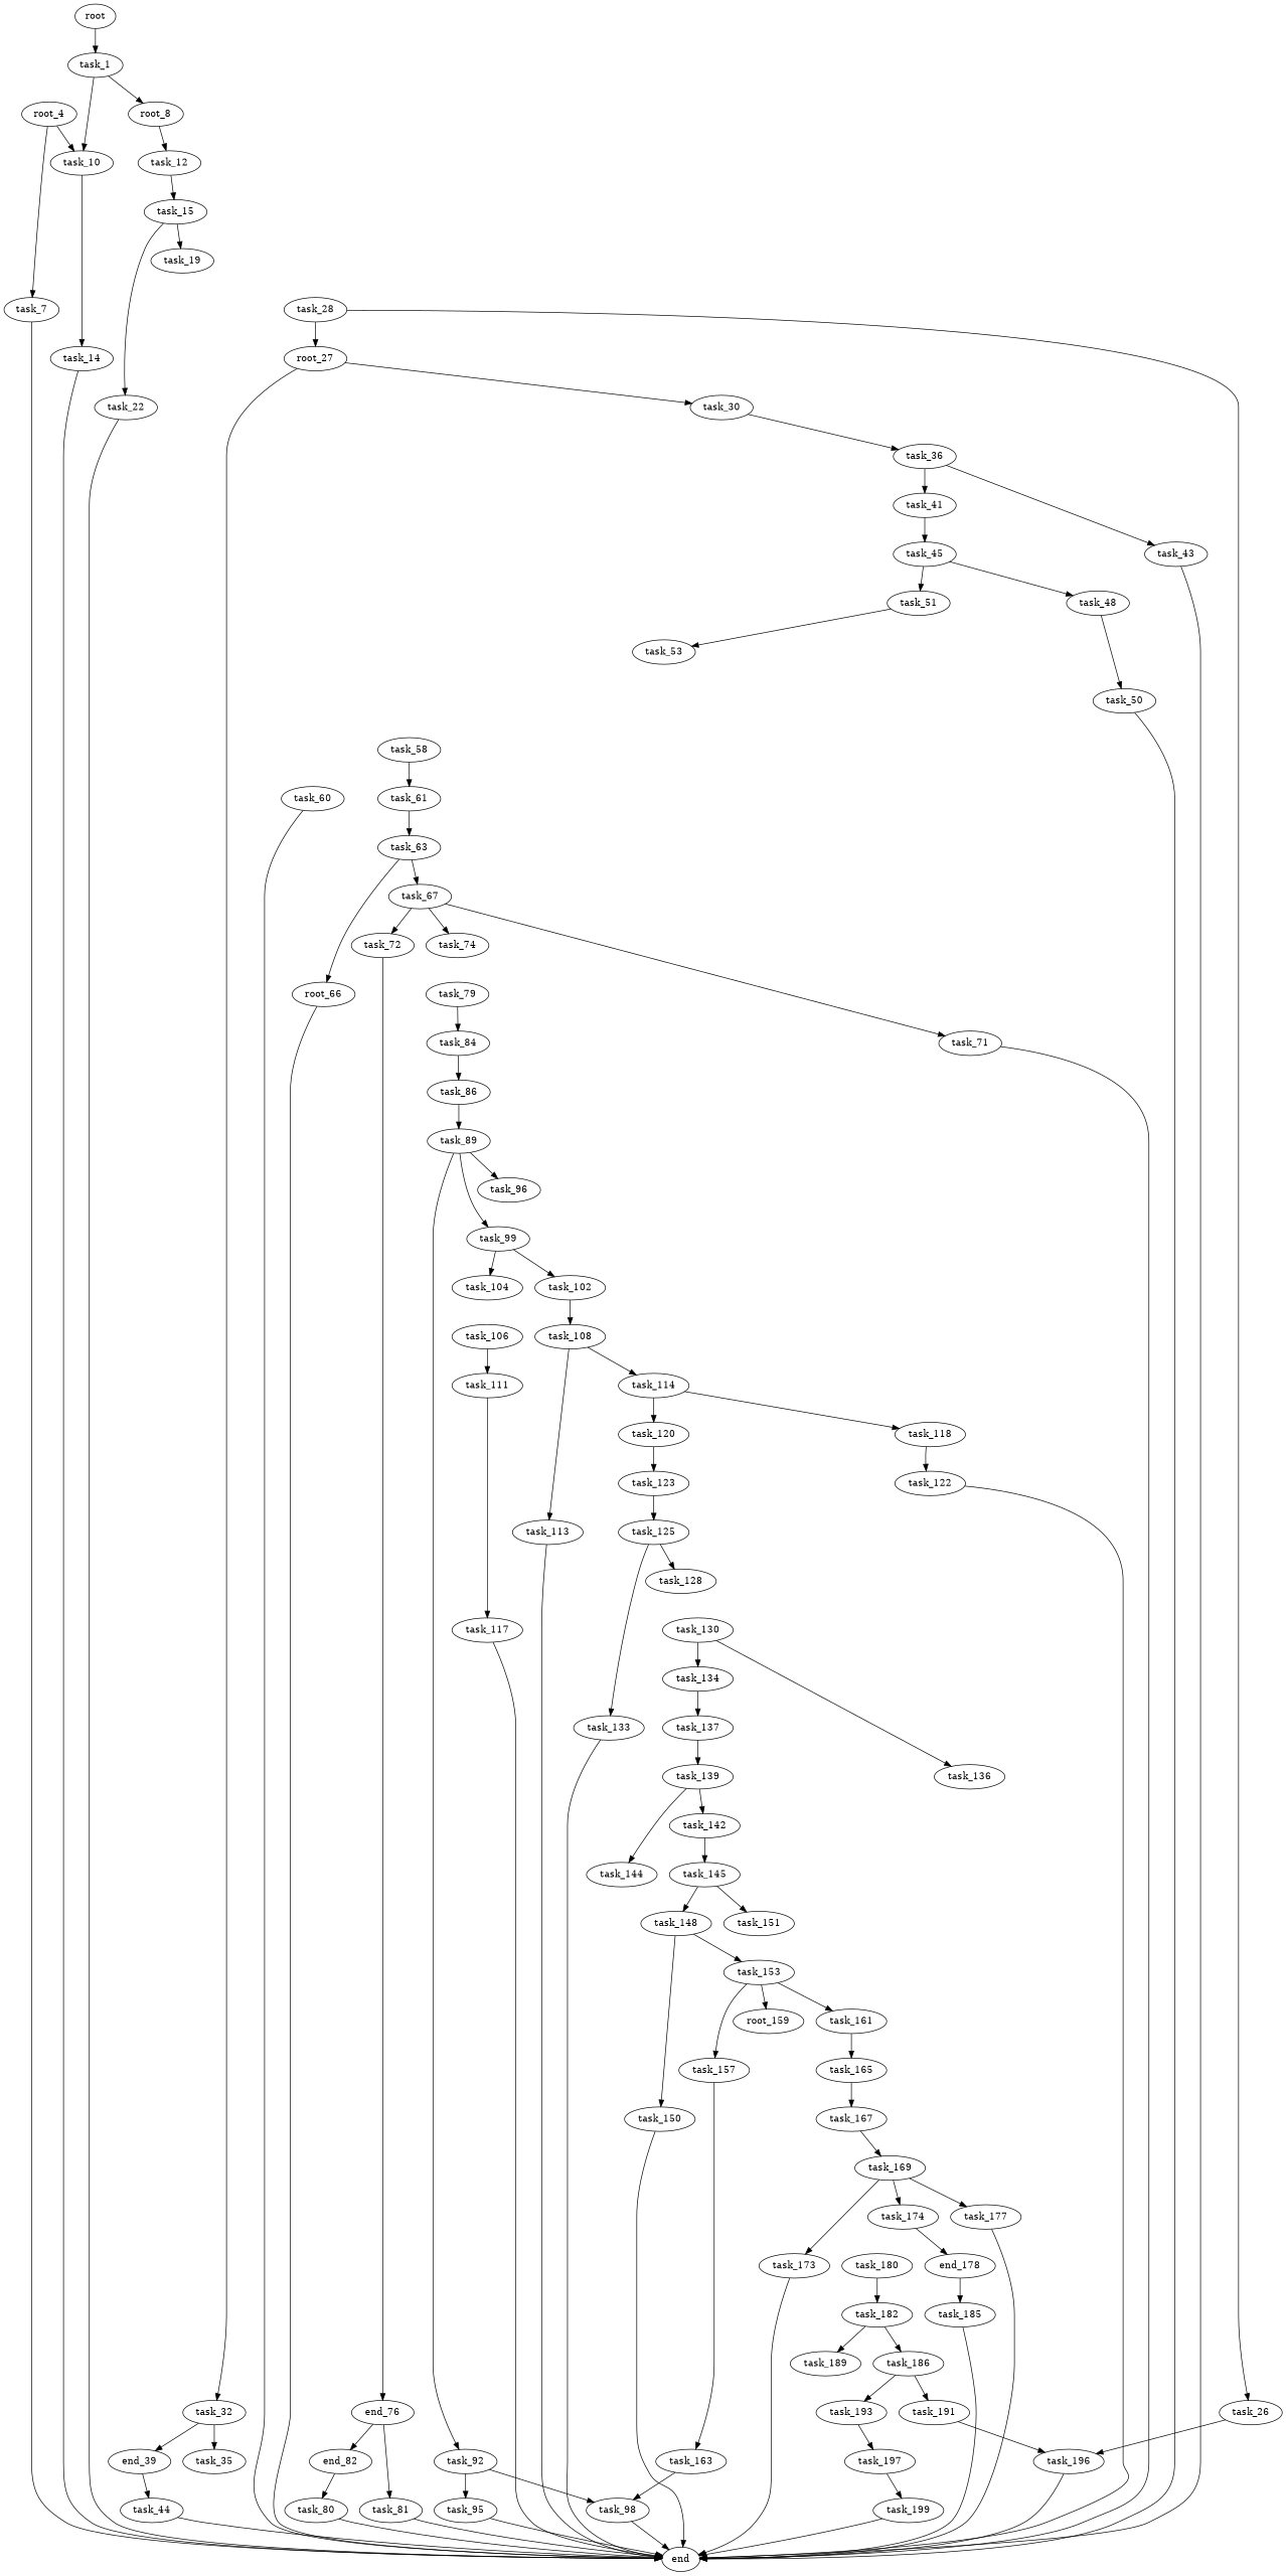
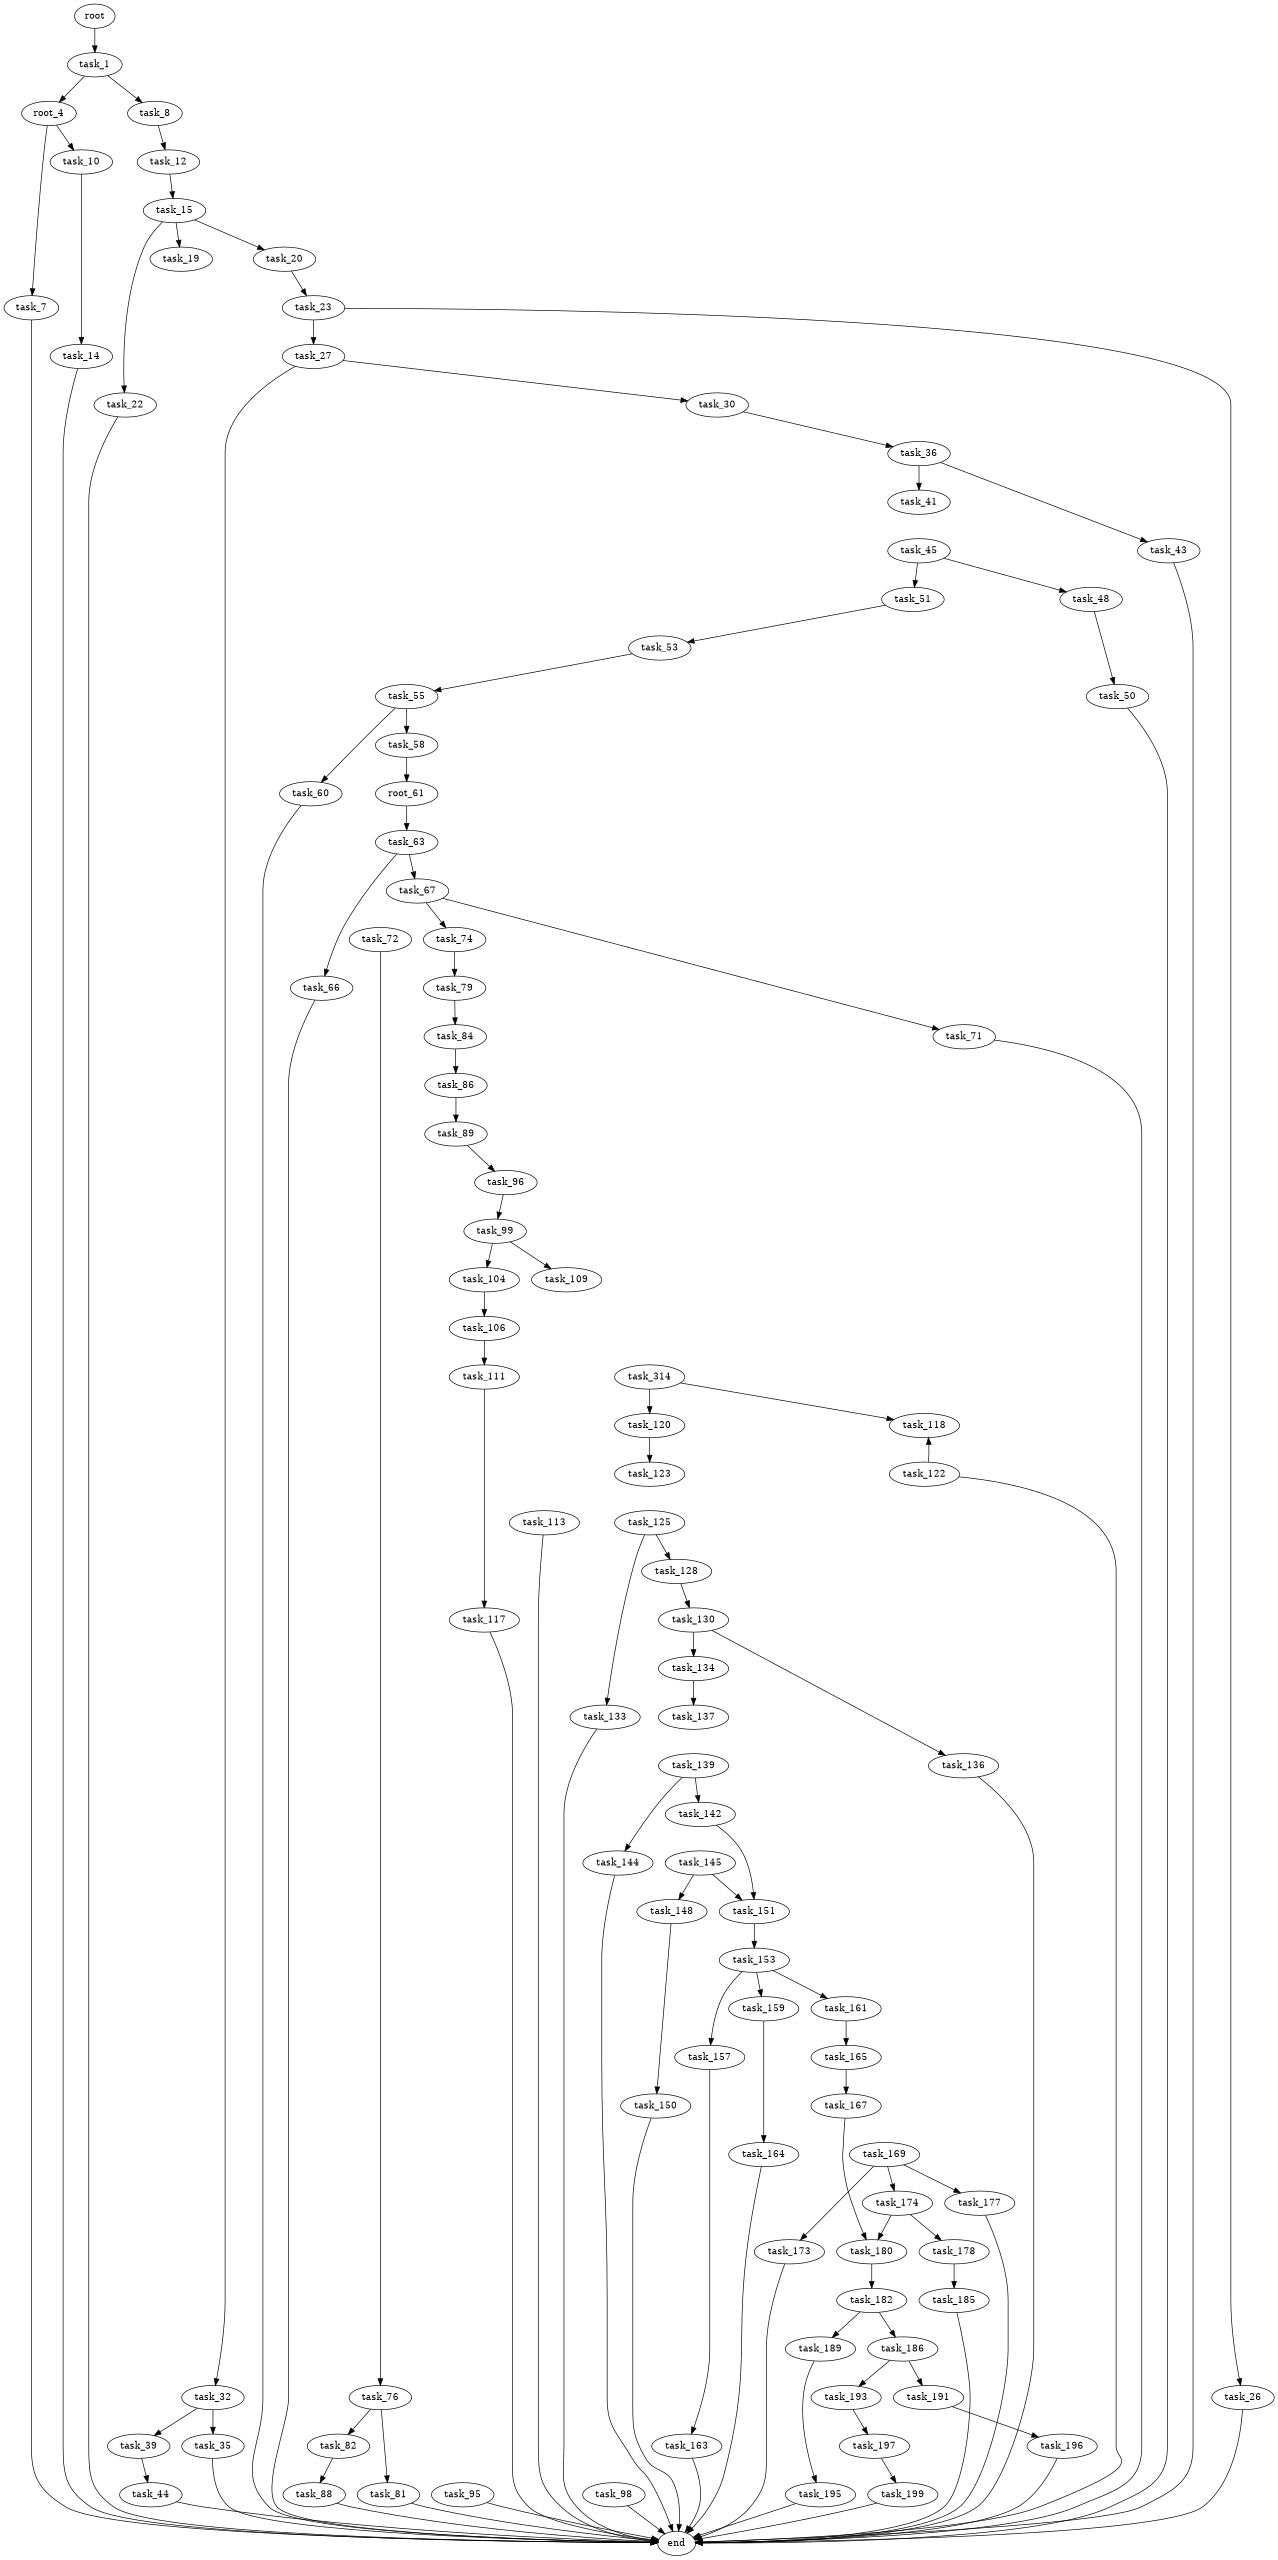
  digraph {
    root
    task_1
    n3 [label=root_4]
-   task_8 [label=root_8]
+   task_8
    task_7
    task_10
    task_12
    end
    task_14
    task_15
    task_19
+   task_20
    task_22
-   task_23 [label=task_28]
+   task_23
    task_26
-   task_27 [label=root_27]
+   task_27
    task_30
    task_32
    task_36
    task_35
-   task_39 [label=end_39]
+   task_39
    task_41
    task_43
    task_44
    task_45
    task_48
    task_51
    task_50
    task_53
+   task_55
    task_58
    task_60
-   task_61
+   task_61 [label=root_61]
    task_63
-   task_66 [label=root_66]
+   task_66
    task_67
    task_71
    task_72
    task_74
-   task_76 [label=end_76]
+   task_76
    task_79
    task_81
-   task_82 [label=end_82]
+   task_82
    task_84
-   task_88 [label=task_80]
+   task_88
    task_86
    task_89
-   task_92
    task_96
    task_95
    task_98
    task_99
-   task_102
+   task_102 [label=task_109]
    task_104
-   task_108
    task_106
    task_113
-   task_114
+   task_114 [label=task_314]
    task_111
    task_117
    task_118
    task_120
    task_122
    task_123
    task_125
    task_128
    task_133
    task_130
    task_134
    task_136
    task_137
    task_139
    task_142
    task_144
    task_145
    task_148
    task_151
    task_150
    task_153
    task_157
-   task_159 [label=root_159]
+   task_159
    task_161
    task_163
+   task_164
    task_165
    task_167
    task_169
    task_173
    task_174
    task_177
-   task_178 [label=end_178]
+   task_178
    task_180
    task_185
    task_182
    task_186
    task_189
    task_191
    task_193
+   task_195
    task_196
    task_197
    task_199
    root -> task_1
-   task_1 -> task_10
+   task_1 -> n3
    task_1 -> task_8
    n3 -> task_7
    n3 -> task_10
    task_8 -> task_12
    task_7 -> end
    task_10 -> task_14
    task_12 -> task_15
    task_14 -> end
    task_15 -> task_19
+   task_15 -> task_20
    task_15 -> task_22
+   task_20 -> task_23
    task_22 -> end
    task_23 -> task_26
    task_23 -> task_27
-   task_26 -> task_196
+   task_26 -> end
    task_27 -> task_30
    task_27 -> task_32
    task_30 -> task_36
    task_32 -> task_35
    task_32 -> task_39
    task_36 -> task_41
    task_36 -> task_43
+   task_35 -> end
    task_39 -> task_44
-   task_41 -> task_45
    task_43 -> end
    task_44 -> end
    task_45 -> task_48
    task_45 -> task_51
    task_48 -> task_50
    task_51 -> task_53
    task_50 -> end
+   task_53 -> task_55
+   task_55 -> task_58
+   task_55 -> task_60
    task_58 -> task_61
    task_60 -> end
    task_61 -> task_63
    task_63 -> task_66
    task_63 -> task_67
    task_66 -> end
    task_67 -> task_71
-   task_67 -> task_72
    task_67 -> task_74
    task_71 -> end
    task_72 -> task_76
+   task_74 -> task_79
    task_76 -> task_81
    task_76 -> task_82
    task_79 -> task_84
    task_81 -> end
    task_82 -> task_88
    task_84 -> task_86
    task_88 -> end
    task_86 -> task_89
-   task_89 -> task_92
    task_89 -> task_96
-   task_92 -> task_95
-   task_92 -> task_98
-   task_89 -> task_99
+   task_96 -> task_99
    task_95 -> end
    task_98 -> end
    task_99 -> task_102
    task_99 -> task_104
-   task_102 -> task_108
-   task_108 -> task_113
-   task_108 -> task_114
+   task_104 -> task_106
    task_106 -> task_111
    task_113 -> end
    task_114 -> task_118
    task_114 -> task_120
    task_111 -> task_117
    task_117 -> end
-   task_118 -> task_122
+   task_122 -> task_118
    task_120 -> task_123
    task_122 -> end
-   task_123 -> task_125
    task_125 -> task_128
    task_125 -> task_133
+   task_128 -> task_130
    task_133 -> end
    task_130 -> task_134
    task_130 -> task_136
    task_134 -> task_137
-   task_137 -> task_139
+   task_136 -> end
    task_139 -> task_142
    task_139 -> task_144
-   task_142 -> task_145
+   task_142 -> task_151
+   task_144 -> end
    task_145 -> task_148
    task_145 -> task_151
    task_148 -> task_150
-   task_148 -> task_153
+   task_151 -> task_153
    task_150 -> end
    task_153 -> task_157
    task_153 -> task_159
    task_153 -> task_161
    task_157 -> task_163
+   task_159 -> task_164
    task_161 -> task_165
-   task_163 -> task_98
+   task_163 -> end
+   task_164 -> end
    task_165 -> task_167
-   task_167 -> task_169
+   task_167 -> task_180
    task_169 -> task_173
    task_169 -> task_174
    task_169 -> task_177
    task_173 -> end
    task_174 -> task_178
+   task_174 -> task_180
    task_177 -> end
    task_178 -> task_185
    task_180 -> task_182
    task_185 -> end
    task_182 -> task_186
    task_182 -> task_189
    task_186 -> task_191
    task_186 -> task_193
+   task_189 -> task_195
    task_191 -> task_196
    task_193 -> task_197
+   task_195 -> end
    task_196 -> end
    task_197 -> task_199
    task_199 -> end
  }
